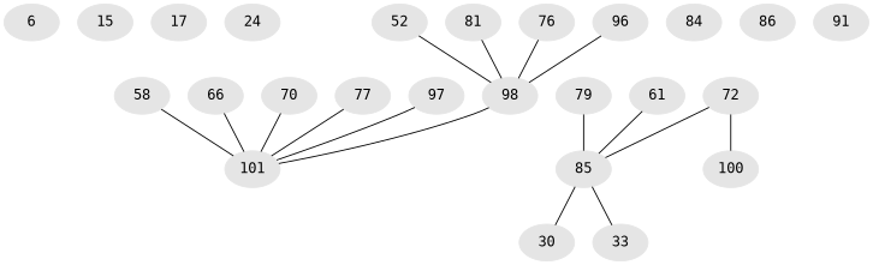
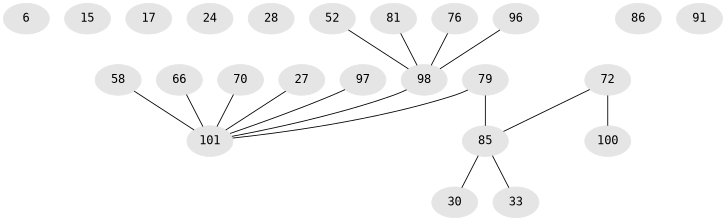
  graph {
    fontname="DejaVu Sans Mono"
    node [color=gray90 fontname="DejaVu Sans Mono" style=filled]
    edge [fontname="DejaVu Sans Mono"]
    6
    15
    17
    24
+   28
    98 [super="+12+83"]
    101 [super="+43+14+88+59"]
    52
    58
-   61 [super="+47"]
    85 [super="+34+38+74+42+80"]
    n12 [label=30 super="+27+44+64+68+87"]
    n13 [label=33]
    66
    70
    n16 [label=81]
    72 [super="+67"]
    100 [super="+81"]
    76
-   77 [super="+73"]
+   77 [super="+73" label=27]
    79 [super="+36+33"]
-   84
    96 [super="+78+94+95"]
    86
    91 [super="+23+82"]
    97
    98 -- 101 [weight=6]
    52 -- 98
    58 -- 101 [weight=9]
-   61 -- 85
    85 -- n12
    85 -- n13
    66 -- 101
    70 -- 101
    n16 -- 98
    72 -- 85
    72 -- 100
    76 -- 98
    77 -- 101
+   79 -- 101
    79 -- 85 [weight=3]
    96 -- 98
    97 -- 101
  }
